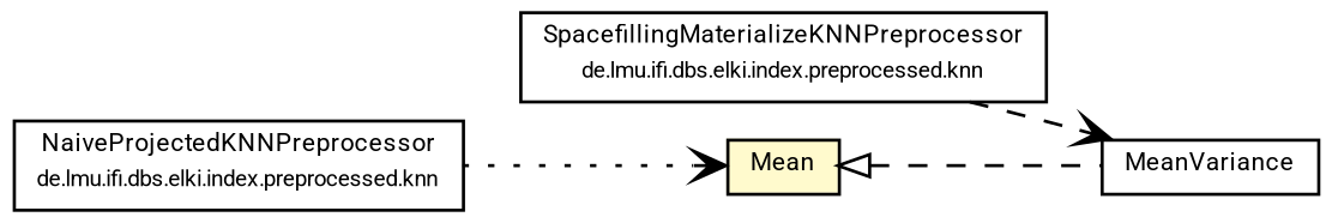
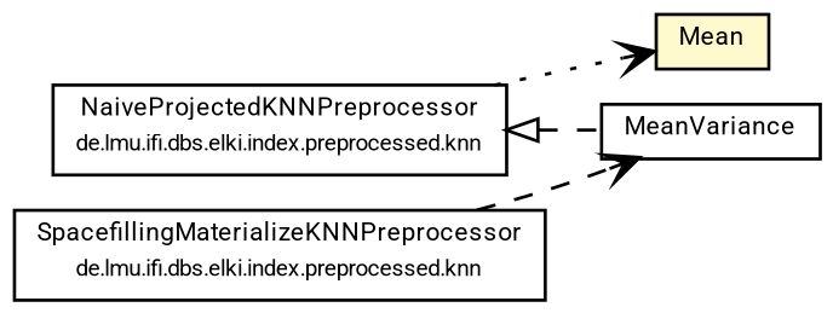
  digraph {
    nodesep=0.15
    rankdir=LR
    ranksep=0.25
    node [fontcolor=black fontname=Roboto fontsize=8 margin=0 shape=plaintext]
    edge [color=black fontname=Roboto fontsize=7 labelfontname=Roboto labelfontsize=7 style=dashed weight=1 arrowhead=open]
    n1 [height=0 label=<<table title="de.lmu.ifi.dbs.elki.math.Mean" border="0" cellborder="1" cellspacing="0" cellpadding="2" bgcolor="lemonChiffon" href="Mean.html" target="_parent"> 		<tr><td><table border="0" cellspacing="0" cellpadding="1"> 		<tr><td align="center" balign="center"> <font face="Roboto">Mean</font> </td></tr> 		</table></td></tr> 		</table>> width=0]
    n2 [height=0 label=<<table title="de.lmu.ifi.dbs.elki.math.MeanVariance" border="0" cellborder="1" cellspacing="0" cellpadding="2" href="MeanVariance.html" target="_parent"> 		<tr><td><table border="0" cellspacing="0" cellpadding="1"> 		<tr><td align="center" balign="center"> <font face="Roboto">MeanVariance</font> </td></tr> 		</table></td></tr> 		</table>> width=0]
    n3 [height=0 label=<<table title="de.lmu.ifi.dbs.elki.index.preprocessed.knn.NaiveProjectedKNNPreprocessor" border="0" cellborder="1" cellspacing="0" cellpadding="2" href="../index/preprocessed/knn/NaiveProjectedKNNPreprocessor.html" target="_parent"> 		<tr><td><table border="0" cellspacing="0" cellpadding="1"> 		<tr><td align="center" balign="center"> <font face="Roboto">NaiveProjectedKNNPreprocessor</font> </td></tr> 		<tr><td align="center" balign="center"> <font face="Roboto" point-size="7.0">de.lmu.ifi.dbs.elki.index.preprocessed.knn</font> </td></tr> 		</table></td></tr> 		</table>> width=0]
    n4 [height=0 label=<<table title="de.lmu.ifi.dbs.elki.index.preprocessed.knn.SpacefillingMaterializeKNNPreprocessor" border="0" cellborder="1" cellspacing="0" cellpadding="2" href="../index/preprocessed/knn/SpacefillingMaterializeKNNPreprocessor.html" target="_parent"> 		<tr><td><table border="0" cellspacing="0" cellpadding="1"> 		<tr><td align="center" balign="center"> <font face="Roboto">SpacefillingMaterializeKNNPreprocessor</font> </td></tr> 		<tr><td align="center" balign="center"> <font face="Roboto" point-size="7.0">de.lmu.ifi.dbs.elki.index.preprocessed.knn</font> </td></tr> 		</table></td></tr> 		</table>> width=0]
-   n1 -> n2 [arrowtail=empty dir=back weight=10 arrowhead=""]
+   n3 -> n2 [arrowtail=empty dir=back weight=10 arrowhead=""]
    n3 -> n1 [style=dotted]
    n4 -> n2
  }
